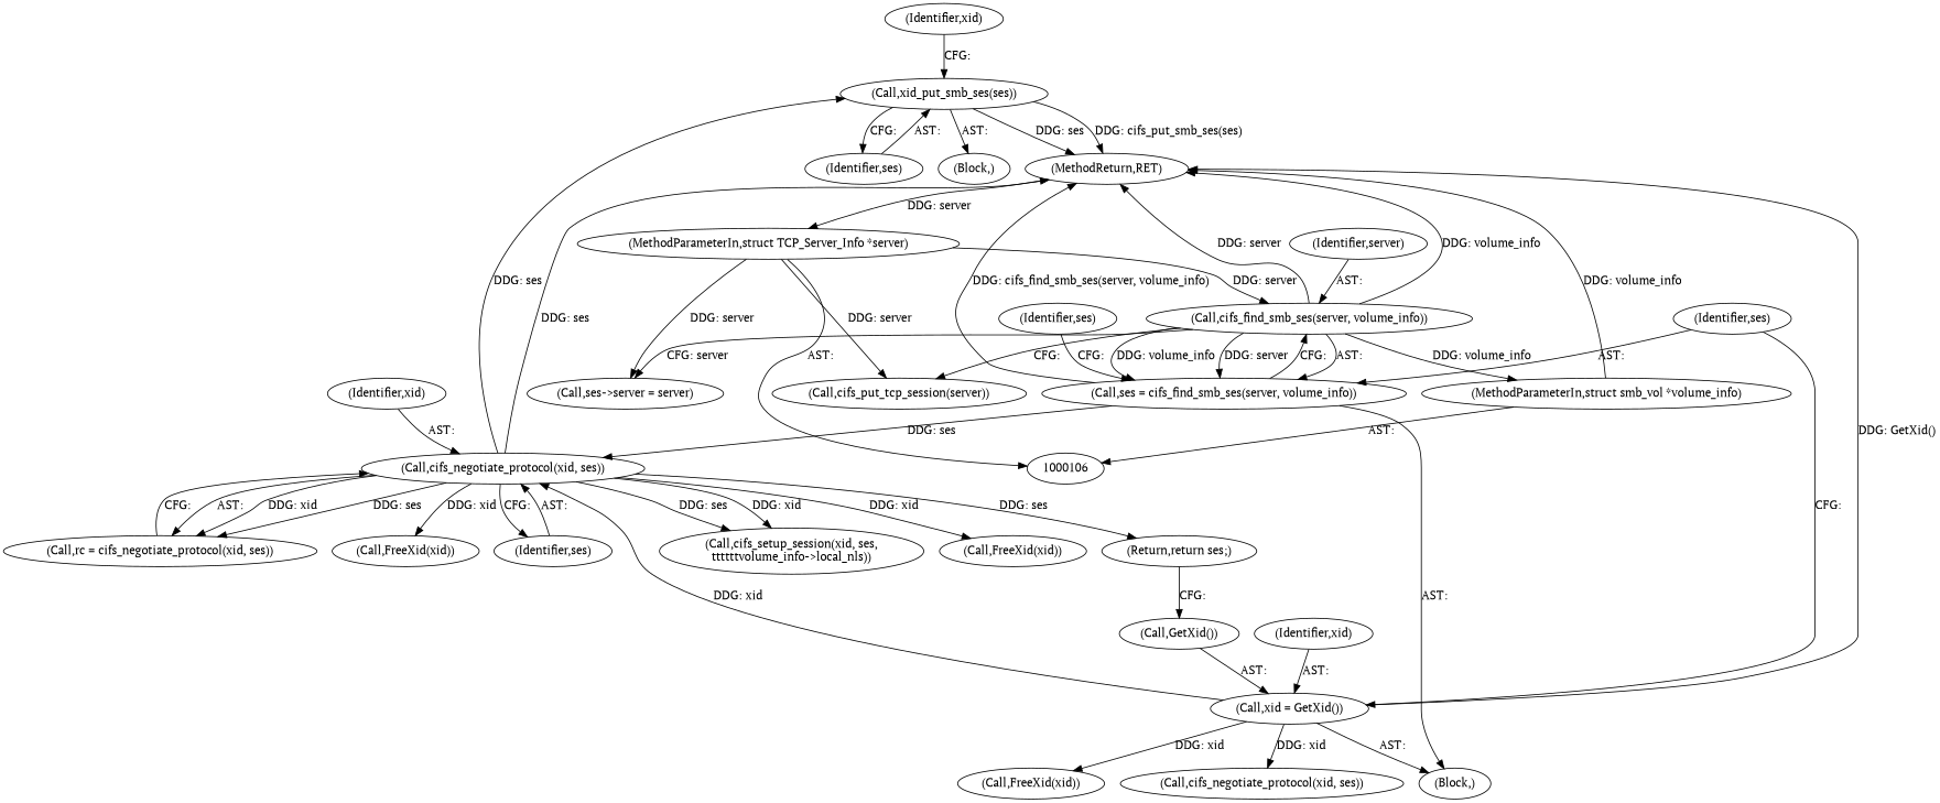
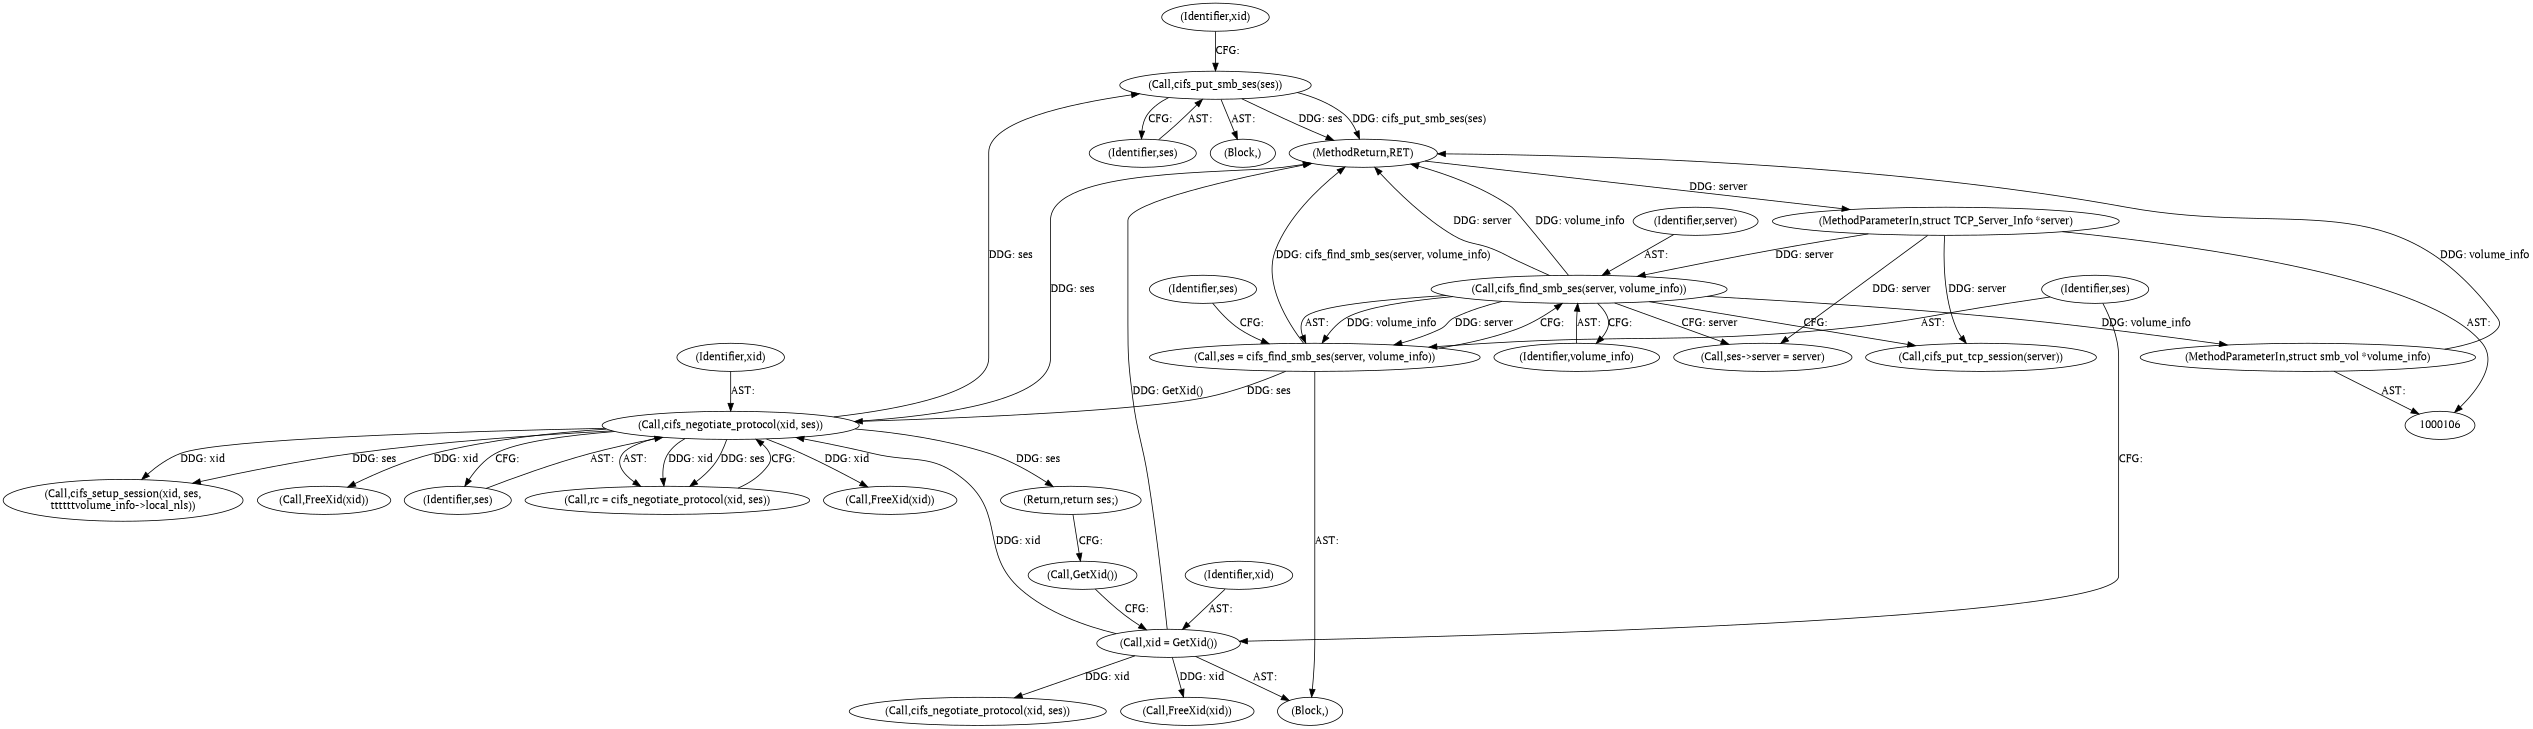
  digraph {
    fontname="PT Serif"
    node [fontname="PT Serif"]
    edge [fontname="PT Serif"]
-   n1 [label="(Call,xid_put_smb_ses(ses))"]
+   n1 [label="(Call,cifs_put_smb_ses(ses))"]
    n2 [label="(MethodReturn,RET)"]
    n3 [label="(Identifier,ses)"]
    n4 [label="(Block,)"]
    n5 [label="(MethodParameterIn,struct TCP_Server_Info *server)"]
    n6 [label="(Call,cifs_negotiate_protocol(xid, ses))"]
    n7 [label="(Return,return ses;)"]
    n8 [label="(Call,rc = cifs_negotiate_protocol(xid, ses))"]
    n9 [label="(Call,cifs_setup_session(xid, ses,\n\t\t\t\t\t\tvolume_info->local_nls))"]
    n10 [label="(Call,FreeXid(xid))"]
    n11 [label="(Identifier,ses)"]
    n12 [label="(Call,FreeXid(xid))"]
    n13 [label="(Call,GetXid())"]
    n14 [label="(Call,xid = GetXid())"]
    n15 [label="(Call,FreeXid(xid))"]
    n16 [label="(Block,)"]
    n17 [label="(Call,cifs_negotiate_protocol(xid, ses))"]
    n18 [label="(Call,ses = cifs_find_smb_ses(server, volume_info))"]
    n19 [label="(Call,cifs_find_smb_ses(server, volume_info))"]
    n20 [label="(Call,ses->server = server)"]
+   n21 [label="(Identifier,volume_info)"]
    n22 [label="(Call,cifs_put_tcp_session(server))"]
    n23 [label="(MethodParameterIn,struct smb_vol *volume_info)"]
    1000106
    n25 [label="(Identifier,xid)"]
    n26 [label="(Identifier,server)"]
    n27 [label="(Identifier,ses)"]
    n28 [label="(Identifier,xid)"]
    n29 [label="(Identifier,ses)"]
    n30 [label="(Identifier,xid)"]
    n1 -> n2 [label="DDG: ses"]
    n1 -> n2 [label="DDG: cifs_put_smb_ses(ses)"]
    n1 -> n3 [label="CFG: "]
    n1 -> n4 [label="AST: "]
    n2 -> n5 [label="DDG: server"]
    n3 -> n1 [label="AST: "]
    n5 -> n19 [label="DDG: server"]
    n5 -> n20 [label="DDG: server"]
    n5 -> n22 [label="DDG: server"]
    n5 -> 1000106 [label="AST: "]
    n6 -> n1 [label="DDG: ses"]
    n6 -> n2 [label="DDG: ses"]
    n6 -> n7 [label="DDG: ses"]
    n6 -> n8 [label="AST: "]
    n6 -> n8 [label="DDG: xid"]
    n6 -> n8 [label="DDG: ses"]
    n6 -> n9 [label="DDG: xid"]
    n6 -> n9 [label="DDG: ses"]
    n6 -> n10 [label="DDG: xid"]
    n6 -> n11 [label="CFG: "]
    n6 -> n12 [label="DDG: xid"]
    n7 -> n13 [label="CFG: "]
    n8 -> n6 [label="CFG: "]
    n11 -> n6 [label="AST: "]
-   n13 -> n14 [label="AST: "]
+   n13 -> n14 [label="CFG: "]
    n14 -> n2 [label="DDG: GetXid()"]
    n14 -> n6 [label="DDG: xid"]
    n14 -> n15 [label="DDG: xid"]
    n14 -> n16 [label="AST: "]
    n14 -> n17 [label="DDG: xid"]
    n18 -> n2 [label="DDG: cifs_find_smb_ses(server, volume_info)"]
    n18 -> n6 [label="DDG: ses"]
    n18 -> n16 [label="AST: "]
    n18 -> n19 [label="CFG: "]
    n19 -> n2 [label="DDG: server"]
    n19 -> n2 [label="DDG: volume_info"]
    n19 -> n18 [label="AST: "]
    n19 -> n18 [label="DDG: server"]
    n19 -> n18 [label="DDG: volume_info"]
    n19 -> n20 [label="CFG: server"]
+   n19 -> n21 [label="CFG: "]
    n19 -> n22 [label="CFG: "]
    n19 -> n23 [label="DDG: volume_info"]
+   n21 -> n19 [label="AST: "]
    n23 -> n2 [label="DDG: volume_info"]
    n23 -> 1000106 [label="AST: "]
    n25 -> n1 [label="CFG: "]
    n26 -> n19 [label="AST: "]
    n27 -> n14 [label="CFG: "]
    n27 -> n18 [label="AST: "]
    n28 -> n6 [label="AST: "]
    n29 -> n18 [label="CFG: "]
    n30 -> n14 [label="AST: "]
  }
